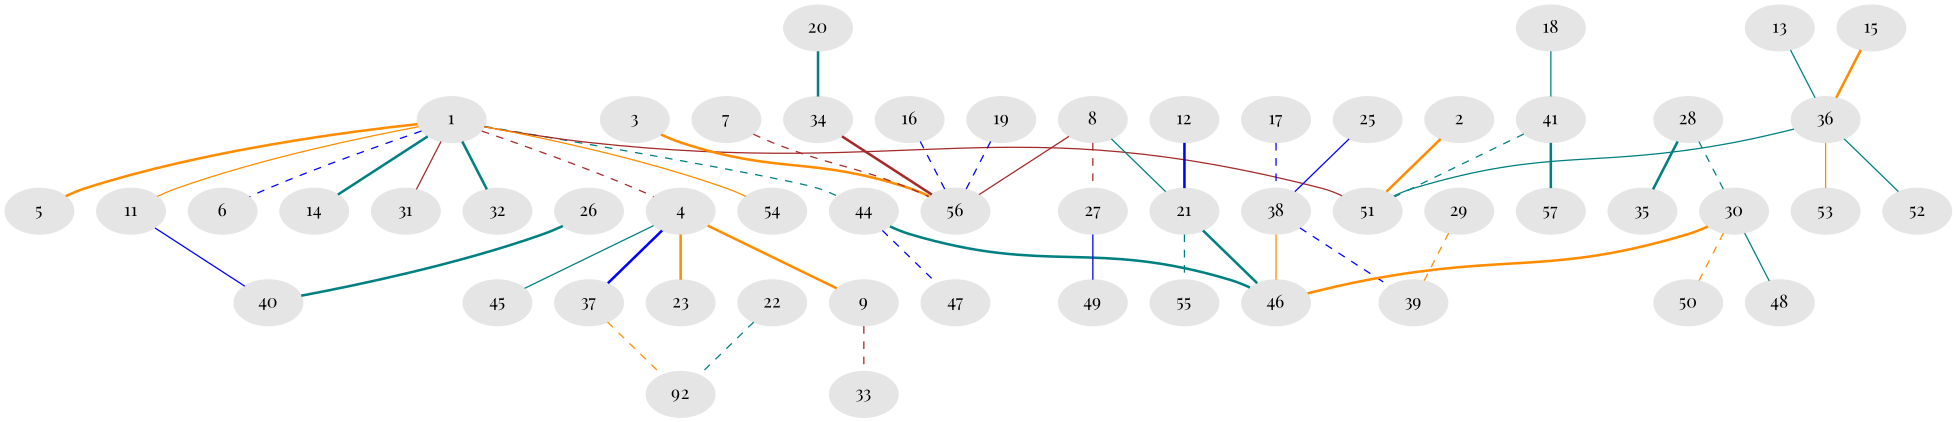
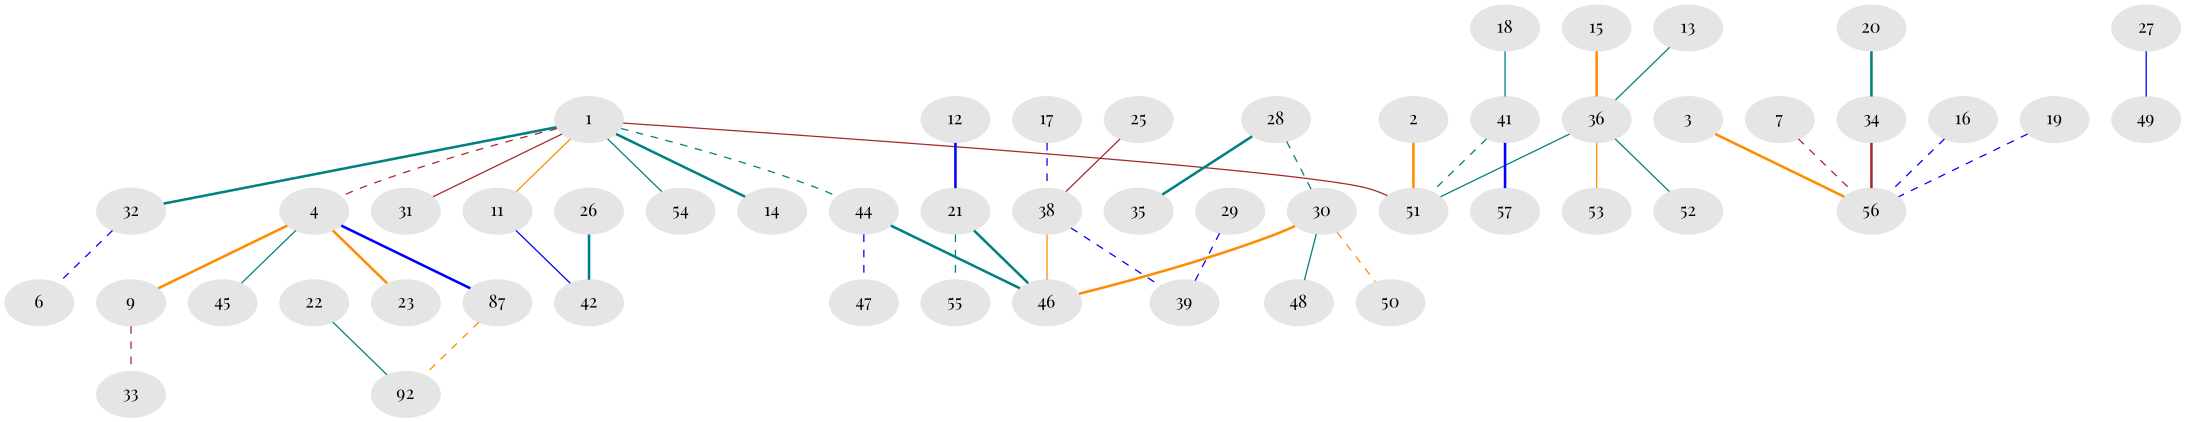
  graph {
    fontname="Playfair Display"
    node [color=gray90 fontname="Playfair Display" style=filled]
    edge [color=teal fontname="Playfair Display" style=dashed weight=1.0]
    1
    4
-   5
    6
    11
    14
    31
    32
    44
    51
    54
    9
    23
-   37
+   37 [label=87]
    45
-   40
+   40 [label=42]
    46
    47
    2
    3
    56
    33
    n23 [label=92]
    7
-   8
    21
    27
    55
    49
    34
    12
    13
    36
    52
    53
    15
    16
    17
    38
    39
    18
    41
    57
    19
    20
    22
    25
    26
    28
    30
    35
    48
    50
    29
    1 -- 4 [color=brown]
-   1 -- 5 [color=darkorange style=bold]
-   1 -- 6 [color=blue]
+   32 -- 6 [color=blue]
    1 -- 11 [color=darkorange style=solid]
    1 -- 14 [style=bold]
    1 -- 31 [color=brown style=solid]
    1 -- 32 [style=bold]
    1 -- 44
    1 -- 51 [color=brown style=solid]
-   1 -- 54 [color=darkorange style=solid]
+   1 -- 54 [style=solid]
    4 -- 9 [color=darkorange style=bold]
    4 -- 23 [color=darkorange style=bold]
    4 -- 37 [color=blue style=bold]
    4 -- 45 [style=solid]
    11 -- 40 [color=blue style=solid]
    44 -- 46 [style=bold]
    44 -- 47 [color=blue]
    9 -- 33 [color=brown]
    37 -- n23 [color=darkorange]
    2 -- 51 [color=darkorange style=bold]
    3 -- 56 [color=darkorange style=bold]
    7 -- 56 [color=brown]
-   8 -- 56 [color=brown style=solid]
-   8 -- 21 [style=solid]
-   8 -- 27 [color=brown]
    21 -- 46 [style=bold]
    21 -- 55
    27 -- 49 [color=blue style=solid]
    34 -- 56 [color=brown style=bold]
    12 -- 21 [color=blue style=bold]
    13 -- 36 [style=solid]
    36 -- 51 [style=solid]
    36 -- 52 [style=solid]
    36 -- 53 [color=darkorange style=solid]
    15 -- 36 [color=darkorange style=bold]
    16 -- 56 [color=blue]
    17 -- 38 [color=blue]
    38 -- 46 [color=darkorange style=solid]
    38 -- 39 [color=blue]
    18 -- 41 [style=solid]
    41 -- 51
-   41 -- 57 [style=bold]
+   41 -- 57 [color=blue style=bold]
    19 -- 56 [color=blue]
    20 -- 34 [style=bold]
-   22 -- n23
-   25 -- 38 [color=blue style=solid]
+   22 -- n23 [style=solid]
+   25 -- 38 [color=brown style=solid]
    26 -- 40 [style=bold]
    28 -- 30
    28 -- 35 [style=bold]
    30 -- 46 [color=darkorange style=bold]
    30 -- 48 [style=solid]
    30 -- 50 [color=darkorange]
-   29 -- 39 [color=darkorange]
+   29 -- 39 [color=blue]
  }
